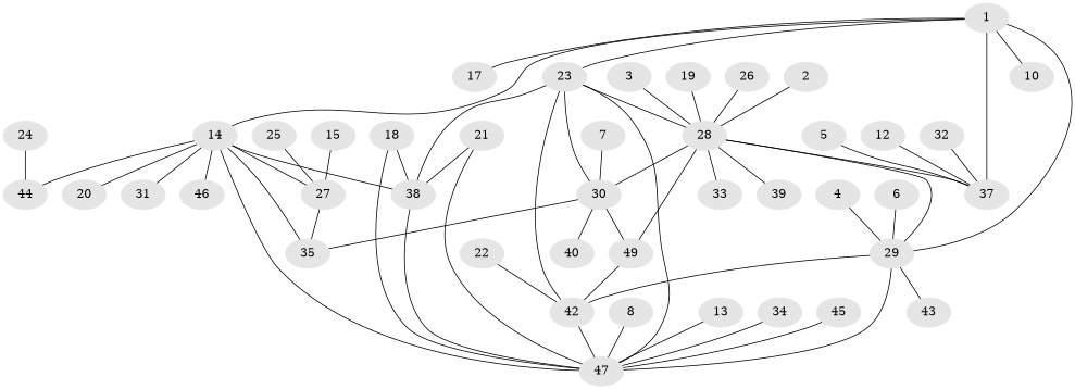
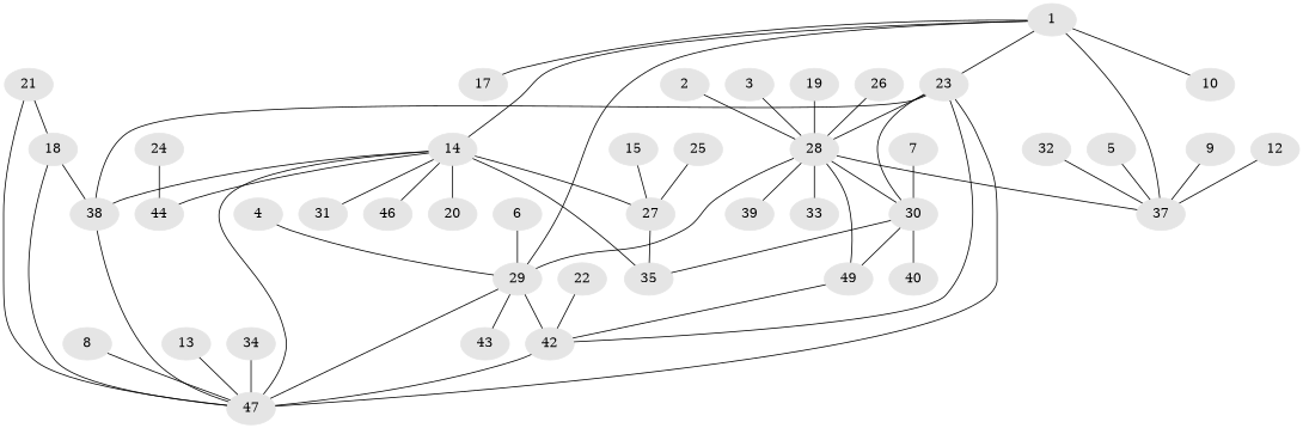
  graph {
    node [color=gray90 style=filled]
    edge [weight=1.0]
    1
    10
    14
    17
    23
    29
    37
    47
    20
    27
    31
    35
    38
    44
    46
    28
    30
    42
    43
    2
    33
    39
    n23 [label=49]
    3
    4
    5
    6
    7
    40
    8
+   9
    12
    13
    15
    18
    19
    21
    22
    24
    25
    26
    32
    34
-   45
    1 -- 10
    1 -- 14
    1 -- 17
    1 -- 23
    1 -- 29
    1 -- 37 [weight=3.0]
    14 -- 47
    14 -- 20
    14 -- 27 [weight=2.0]
    14 -- 31
    14 -- 35 [weight=2.0]
    14 -- 38
    14 -- 44
    14 -- 46
    23 -- 47
    23 -- 38 [weight=2.0]
    23 -- 28
    23 -- 30
    23 -- 42
    29 -- 47
    29 -- 42 [weight=2.0]
    29 -- 43
    27 -- 35
    38 -- 47
    28 -- 29
    28 -- 37
    28 -- 30
    28 -- 33
    28 -- 39
    28 -- n23 [weight=2.0]
    30 -- 35
    30 -- n23 [weight=2.0]
    30 -- 40
    42 -- 47 [weight=2.0]
    2 -- 28
    n23 -- 42
    3 -- 28
    4 -- 29
    5 -- 37
    6 -- 29
    7 -- 30
    8 -- 47
+   9 -- 37
    12 -- 37
    13 -- 47
    15 -- 27
    18 -- 47
    18 -- 38
    19 -- 28
    21 -- 47
-   21 -- 38
+   21 -- 18
    22 -- 42
    24 -- 44
    25 -- 27
    26 -- 28
    32 -- 37
    34 -- 47
-   45 -- 47
  }
